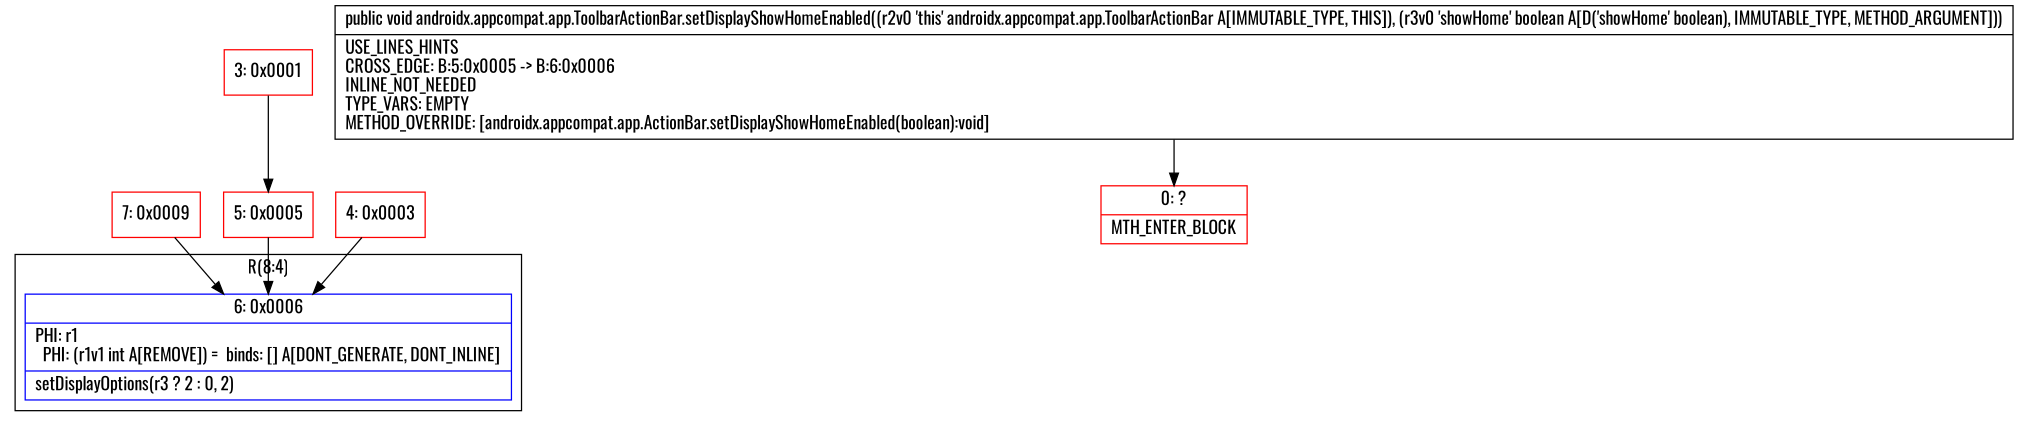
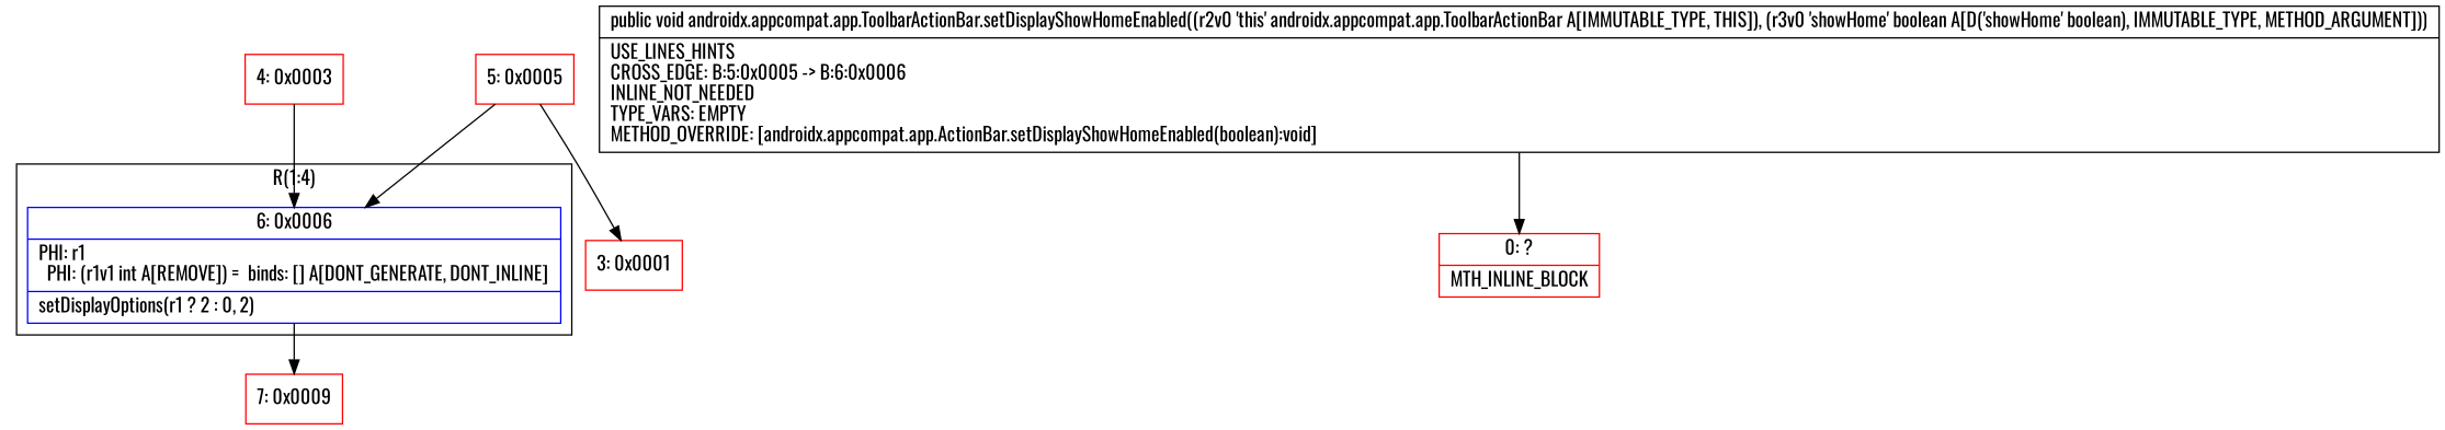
  digraph {
    fontname=Oswald
    node [color=red fontname=Oswald shape=record]
    edge [fontname=Oswald]
-   n1 [color=blue label="{6\:\ 0x0006|PHI: r1 \l  PHI: (r1v1 int A[REMOVE]) =  binds: [] A[DONT_GENERATE, DONT_INLINE]\l|setDisplayOptions(r3 ? 2 : 0, 2)\l}"]
+   n1 [color=blue label="{6\:\ 0x0006|PHI: r1 \l  PHI: (r1v1 int A[REMOVE]) =  binds: [] A[DONT_GENERATE, DONT_INLINE]\l|setDisplayOptions(r1 ? 2 : 0, 2)\l}"]
    n2 [label="{7\:\ 0x0009}"]
-   n3 [label="{0\:\ ?|MTH_ENTER_BLOCK\l}"]
+   n3 [label="{0\:\ ?|MTH_INLINE_BLOCK\l}"]
    n4 [label="{3\:\ 0x0001}"]
    n5 [label="{5\:\ 0x0005}"]
    n6 [label="{4\:\ 0x0003}"]
    n7 [label="{public void androidx.appcompat.app.ToolbarActionBar.setDisplayShowHomeEnabled((r2v0 'this' androidx.appcompat.app.ToolbarActionBar A[IMMUTABLE_TYPE, THIS]), (r3v0 'showHome' boolean A[D('showHome' boolean), IMMUTABLE_TYPE, METHOD_ARGUMENT]))  | USE_LINES_HINTS\lCROSS_EDGE: B:5:0x0005 \-\> B:6:0x0006\lINLINE_NOT_NEEDED\lTYPE_VARS: EMPTY\lMETHOD_OVERRIDE: [androidx.appcompat.app.ActionBar.setDisplayShowHomeEnabled(boolean):void]\l}" color=""]
    subgraph cluster_1 {
-     label="R(8:4)"
+     label="R(1:4)"
      n1
    }
-   n2 -> n1
-   n4 -> n5
+   n1 -> n2
+   n5 -> n4
    n5 -> n1
    n6 -> n1
    n7 -> n3
  }
